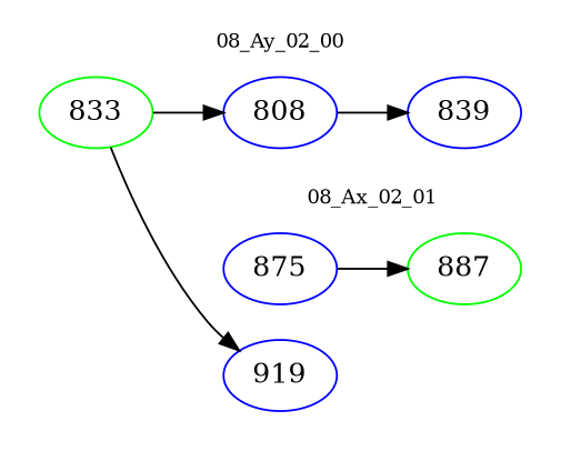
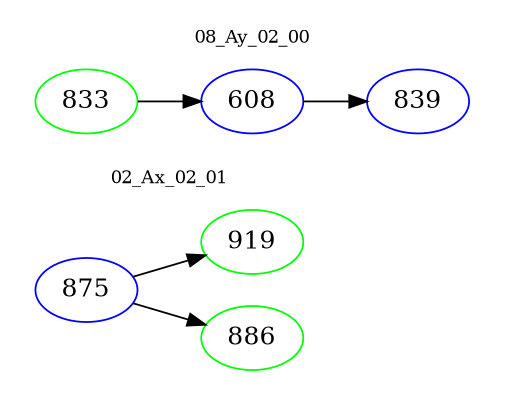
  digraph {
    rankdir=LR
    node [color=blue]
    edge [color=black]
-   n1 [color=green label=887]
+   n1 [color=green label=886]
    n2 [label=875]
-   n3 [label=919]
+   n3 [color=green label=919]
    n4 [color=green label=833]
-   n5 [label=808]
+   n5 [label=608]
    n6 [label=839]
    subgraph cluster_1 {
      color=white
      fontsize=10
-     label="08_Ax_02_01"
+     label="02_Ax_02_01"
      n1
      n2
      n3
    }
    subgraph cluster_2 {
      color=white
      fontsize=10
      label="08_Ay_02_00"
      n4
      n5
      n6
    }
    n2 -> n1
-   n4 -> n3
+   n2 -> n3
    n4 -> n5
    n5 -> n6
  }
